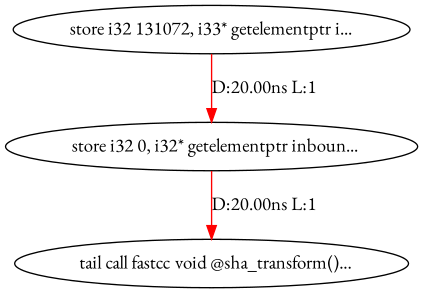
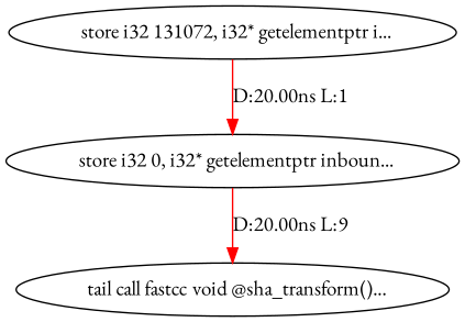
  digraph {
    fontname="EB Garamond"
    node [fontname="EB Garamond"]
    edge [color=red fontname="EB Garamond"]
    n1 [label="  tail call fastcc void @sha_transform()..."]
    n2 [label="  store i32 0, i32* getelementptr inboun..."]
-   n3 [label="store i32 131072, i33* getelementptr i..."]
-   n2 -> n1 [label="D:20.00ns L:1"]
+   n3 [label="  store i32 131072, i32* getelementptr i..."]
+   n2 -> n1 [label="D:20.00ns L:9"]
    n3 -> n2 [label="D:20.00ns L:1"]
  }
